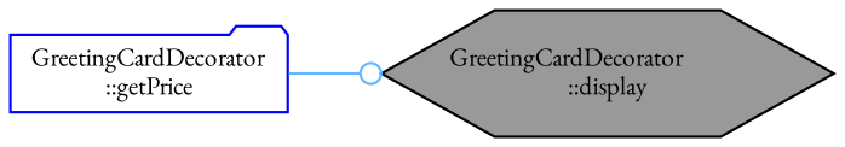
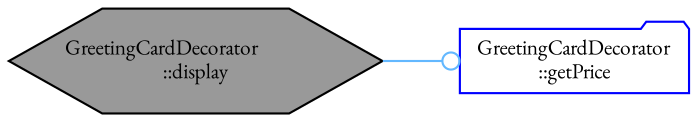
  digraph {
    rankdir=LR
    fontname="EB Garamond"
    node [fontname="EB Garamond" fontsize=10 style=filled]
    n1 [color=black fillcolor=grey60 fontcolor=black height=0.2 label="GreetingCardDecorator\l::display" shape=hexagon width=0.4]
    n2 [color=blue fillcolor=white height=0.2 label="GreetingCardDecorator\l::getPrice" shape=folder width=0.4]
-   n2 -> n1 [color=steelblue1 fontname="EB Garamond" fontsize=10 labelfontname=Helvetica labelfontsize=10 style=solid arrowhead=odot]
+   n1 -> n2 [color=steelblue1 fontname="EB Garamond" fontsize=10 labelfontname=Helvetica labelfontsize=10 style=solid arrowhead=odot]
  }
